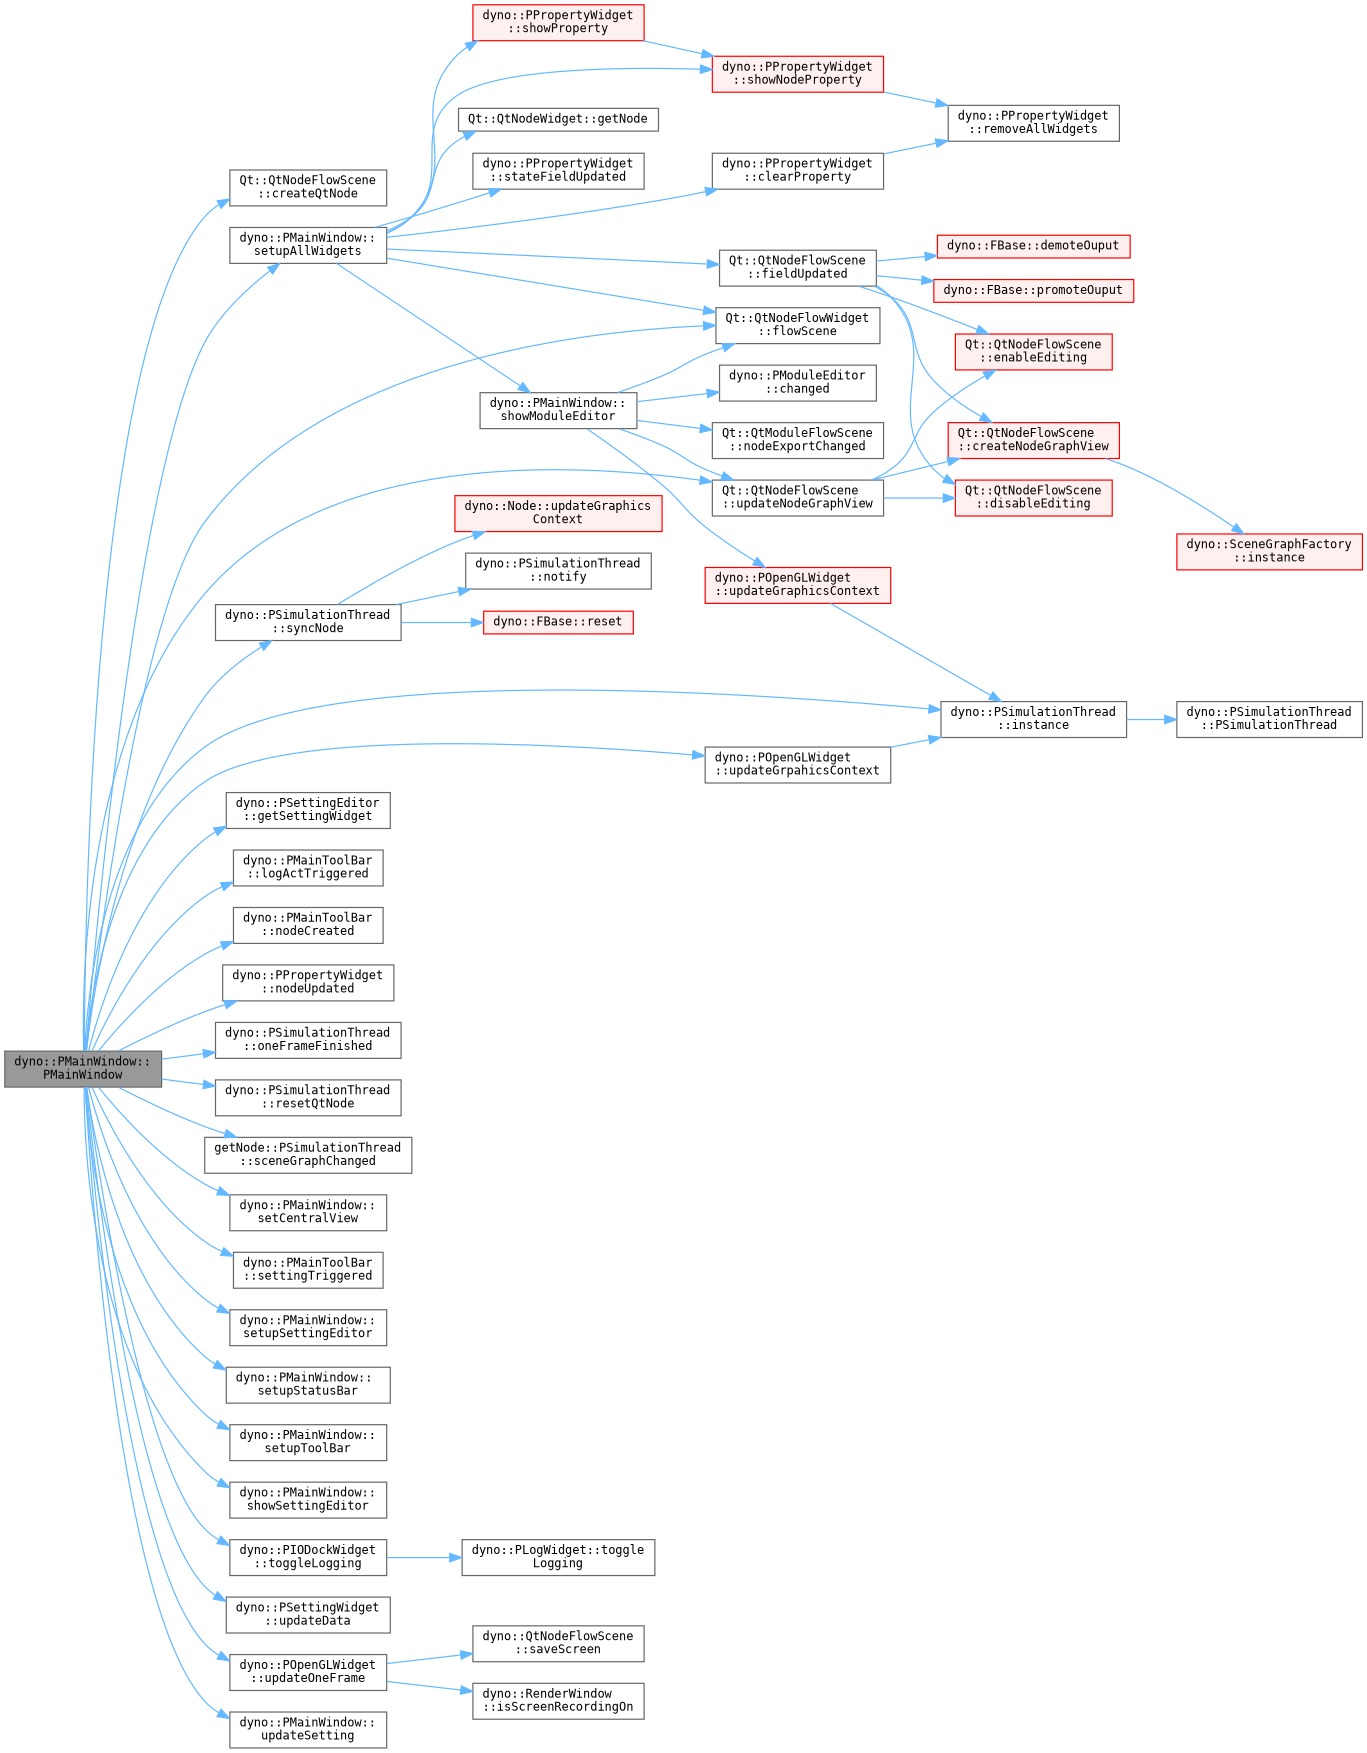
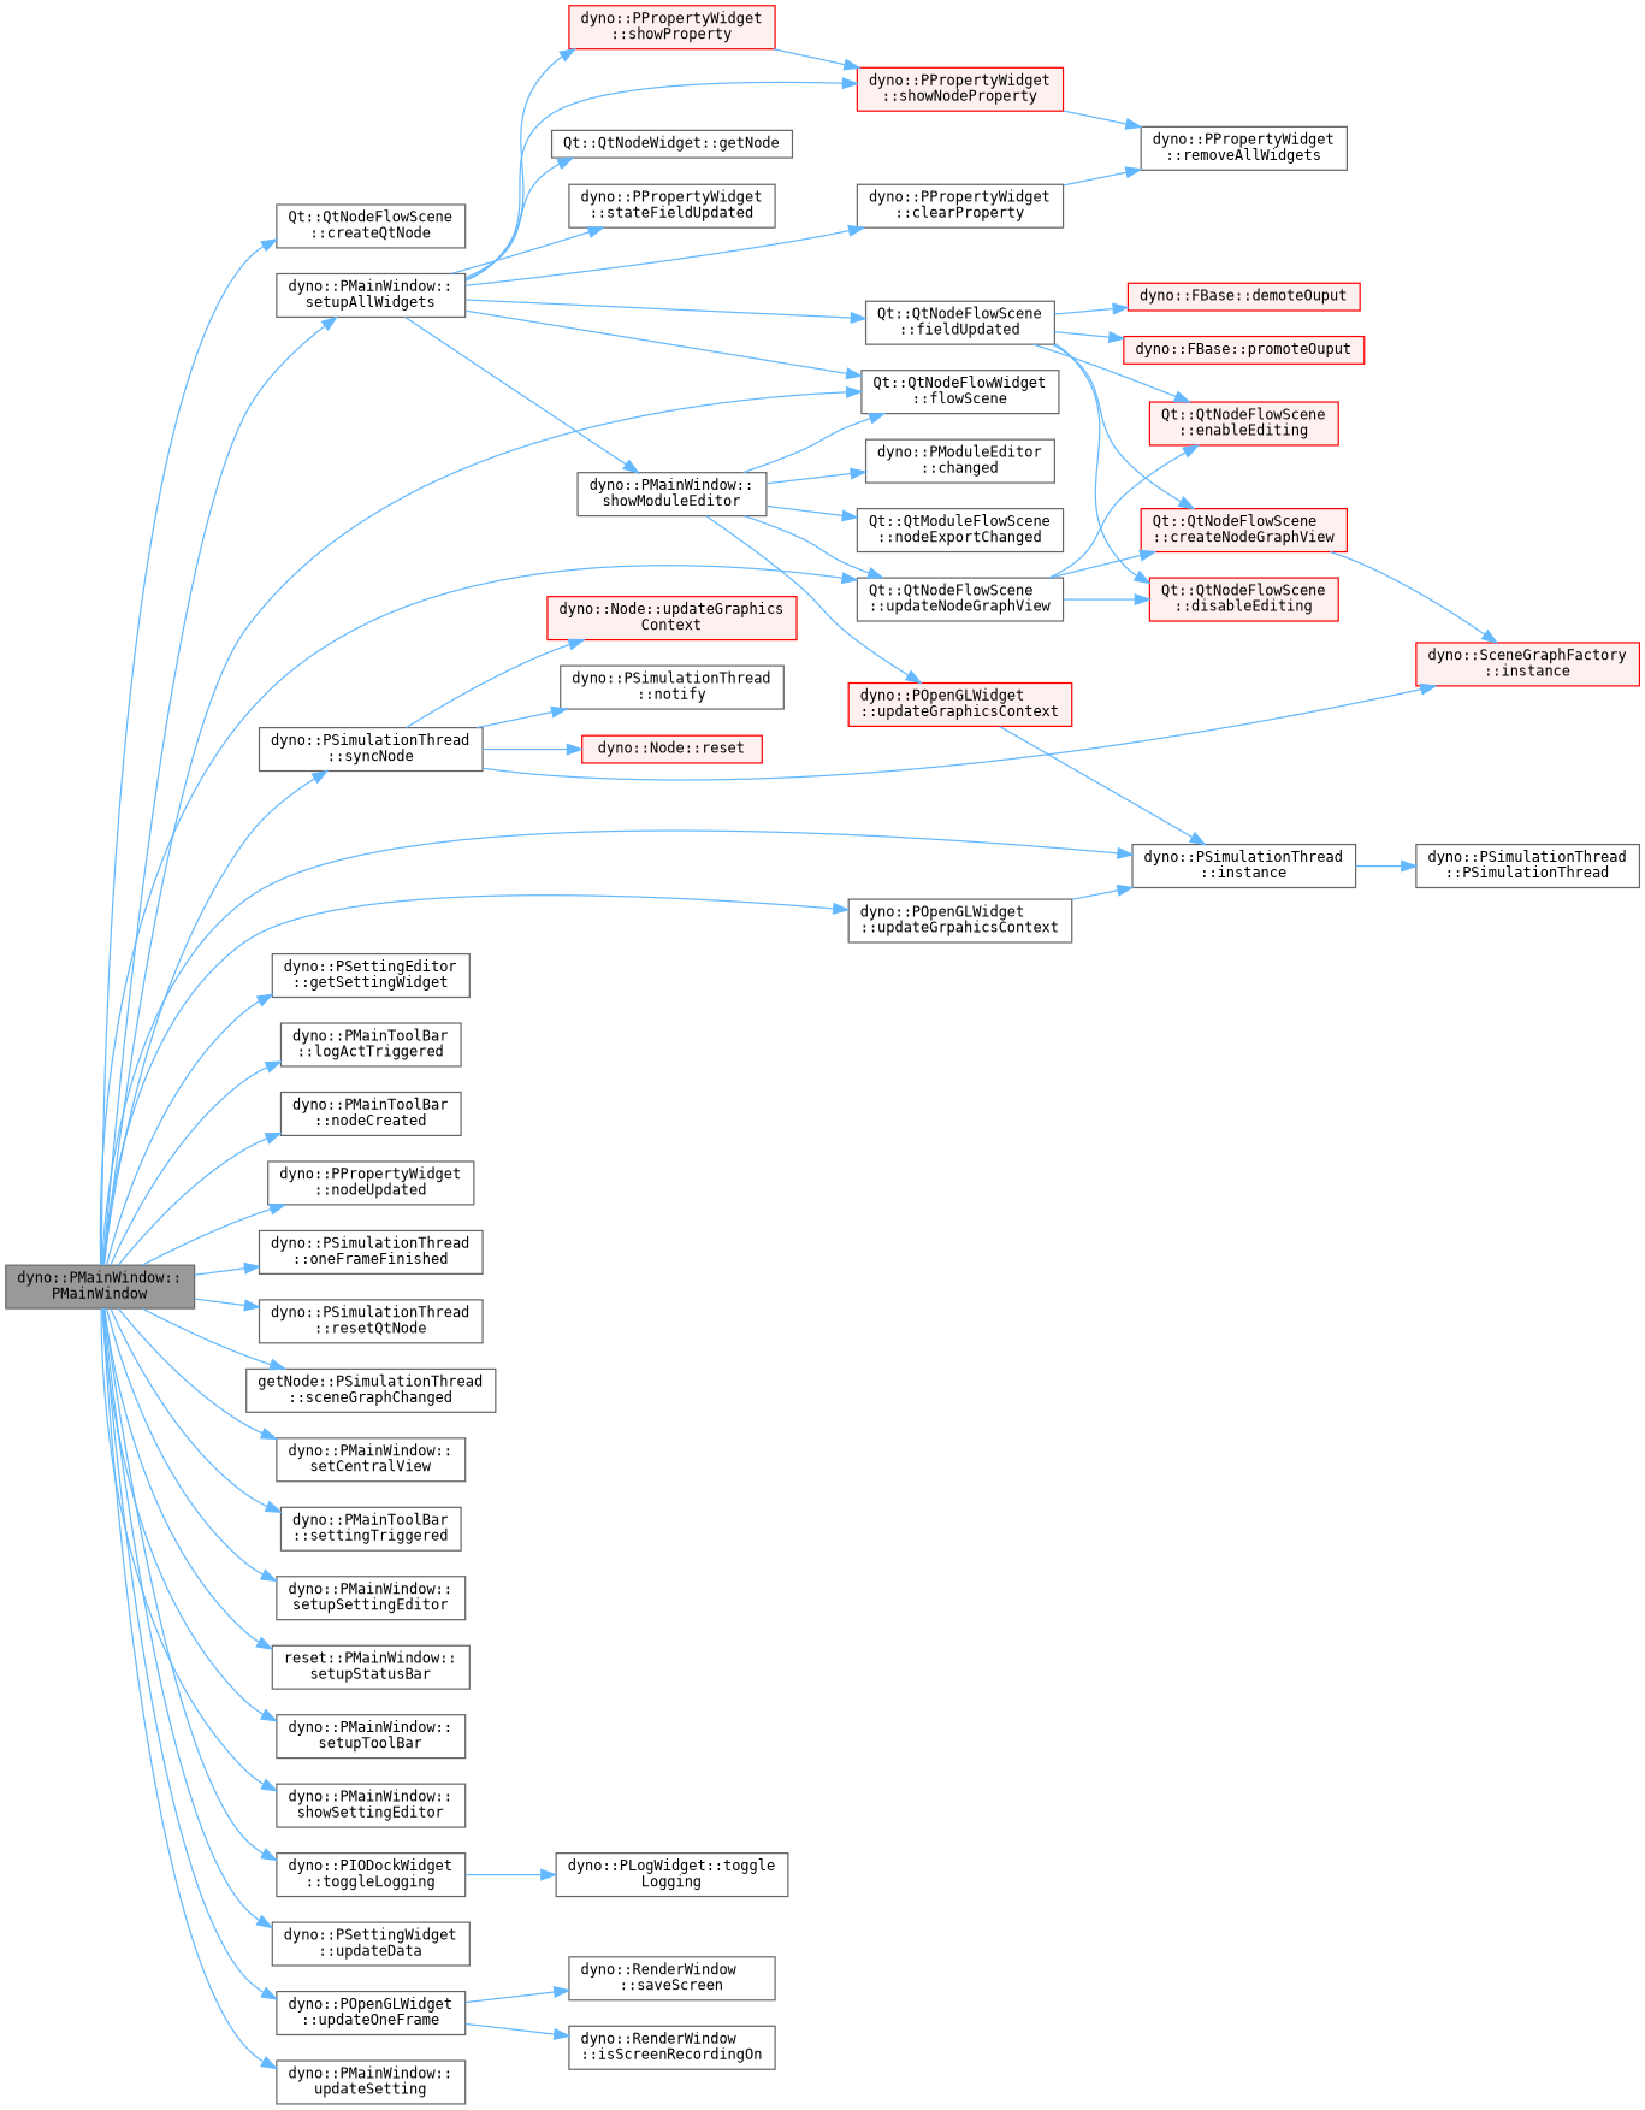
  digraph {
    fontname="DejaVu Sans Mono"
    rankdir=LR
    node [color=grey40 fillcolor=white fontname="DejaVu Sans Mono" fontsize=10 shape=box style=filled]
    edge [color=steelblue1 fontname="DejaVu Sans Mono" fontsize=10 labelfontname=Helvetica labelfontsize=10 style=solid]
    n1 [color=gray40 fillcolor=grey60 fontcolor=black height=0.2 label="dyno::PMainWindow::\lPMainWindow" width=0.4]
    n2 [height=0.2 label="Qt::QtNodeFlowScene\l::createQtNode" width=0.4]
    n3 [height=0.2 label="Qt::QtNodeFlowWidget\l::flowScene" width=0.4]
    n4 [height=0.2 label="dyno::PSettingEditor\l::getSettingWidget" width=0.4]
    n5 [height=0.2 label="dyno::PSimulationThread\l::instance" width=0.4]
    n6 [height=0.2 label="dyno::PMainToolBar\l::logActTriggered" width=0.4]
    n7 [height=0.2 label="dyno::PMainToolBar\l::nodeCreated" width=0.4]
    n8 [height=0.2 label="dyno::PPropertyWidget\l::nodeUpdated" width=0.4]
    n9 [height=0.2 label="dyno::PSimulationThread\l::oneFrameFinished" width=0.4]
    n10 [height=0.2 label="dyno::PSimulationThread\l::resetQtNode" width=0.4]
    n11 [height=0.2 label="getNode::PSimulationThread\l::sceneGraphChanged" width=0.4]
    n12 [height=0.2 label="dyno::PMainWindow::\lsetCentralView" width=0.4]
    n13 [height=0.2 label="dyno::PMainToolBar\l::settingTriggered" width=0.4]
    n14 [height=0.2 label="dyno::PMainWindow::\lsetupAllWidgets" width=0.4]
    n15 [height=0.2 label="Qt::QtNodeFlowScene\l::updateNodeGraphView" width=0.4]
    n16 [height=0.2 label="dyno::PMainWindow::\lsetupSettingEditor" width=0.4]
-   n17 [height=0.2 label="dyno::PMainWindow::\lsetupStatusBar" width=0.4]
+   n17 [height=0.2 label="reset::PMainWindow::\lsetupStatusBar" width=0.4]
    n18 [height=0.2 label="dyno::PMainWindow::\lsetupToolBar" width=0.4]
    n19 [height=0.2 label="dyno::PMainWindow::\lshowSettingEditor" width=0.4]
    n20 [height=0.2 label="dyno::PSimulationThread\l::syncNode" width=0.4]
    n21 [height=0.2 label="dyno::PIODockWidget\l::toggleLogging" width=0.4]
    n22 [height=0.2 label="dyno::PSettingWidget\l::updateData" width=0.4]
    n23 [height=0.2 label="dyno::POpenGLWidget\l::updateGrpahicsContext" width=0.4]
    n24 [height=0.2 label="dyno::POpenGLWidget\l::updateOneFrame" width=0.4]
    n25 [height=0.2 label="dyno::PMainWindow::\lupdateSetting" width=0.4]
    n26 [height=0.2 label="dyno::PSimulationThread\l::PSimulationThread" width=0.4]
    n27 [height=0.2 label="dyno::PPropertyWidget\l::clearProperty" width=0.4]
    n28 [height=0.2 label="Qt::QtNodeFlowScene\l::fieldUpdated" width=0.4]
    n29 [height=0.2 label="Qt::QtNodeWidget::getNode" width=0.4]
    n30 [height=0.2 label="dyno::PMainWindow::\lshowModuleEditor" width=0.4]
    n31 [color=red fillcolor="#FFF0F0" height=0.2 label="dyno::PPropertyWidget\l::showNodeProperty" width=0.4]
    n32 [color=red fillcolor="#FFF0F0" height=0.2 label="dyno::PPropertyWidget\l::showProperty" width=0.4]
    n33 [height=0.2 label="dyno::PPropertyWidget\l::stateFieldUpdated" width=0.4]
    n34 [color=red fillcolor="#FFF0F0" height=0.2 label="Qt::QtNodeFlowScene\l::createNodeGraphView" width=0.4]
    n35 [color=red fillcolor="#FFF0F0" height=0.2 label="Qt::QtNodeFlowScene\l::disableEditing" width=0.4]
    n36 [color=red fillcolor="#FFF0F0" height=0.2 label="Qt::QtNodeFlowScene\l::enableEditing" width=0.4]
    n37 [color=red fillcolor="#FFF0F0" height=0.2 label="dyno::SceneGraphFactory\l::instance" width=0.4]
    n38 [height=0.2 label="dyno::PSimulationThread\l::notify" width=0.4]
-   n39 [color=red fillcolor="#FFF0F0" height=0.2 label="dyno::FBase::reset" width=0.4]
+   n39 [color=red fillcolor="#FFF0F0" height=0.2 label="dyno::Node::reset" width=0.4]
    n40 [color=red fillcolor="#FFF0F0" height=0.2 label="dyno::Node::updateGraphics\lContext" width=0.4]
    n41 [height=0.2 label="dyno::PLogWidget::toggle\lLogging" width=0.4]
    n42 [height=0.2 label="dyno::RenderWindow\l::isScreenRecordingOn" width=0.4]
-   n43 [height=0.2 label="dyno::QtNodeFlowScene\l::saveScreen" width=0.4]
+   n43 [height=0.2 label="dyno::RenderWindow\l::saveScreen" width=0.4]
    n44 [height=0.2 label="dyno::PPropertyWidget\l::removeAllWidgets" width=0.4]
    n45 [color=red fillcolor="#FFF0F0" height=0.2 label="dyno::FBase::demoteOuput" width=0.4]
    n46 [color=red fillcolor="#FFF0F0" height=0.2 label="dyno::FBase::promoteOuput" width=0.4]
    n47 [height=0.2 label="dyno::PModuleEditor\l::changed" width=0.4]
    n48 [height=0.2 label="Qt::QtModuleFlowScene\l::nodeExportChanged" width=0.4]
    n49 [color=red fillcolor="#FFF0F0" height=0.2 label="dyno::POpenGLWidget\l::updateGraphicsContext" width=0.4]
    n1 -> n2
    n1 -> n3
    n1 -> n4
    n1 -> n5
    n1 -> n6
    n1 -> n7
    n1 -> n8
    n1 -> n9
    n1 -> n10
    n1 -> n11
    n1 -> n12
    n1 -> n13
    n1 -> n14
    n1 -> n15
    n1 -> n16
    n1 -> n17
    n1 -> n18
    n1 -> n19
    n1 -> n20
    n1 -> n21
    n1 -> n22
    n1 -> n23
    n1 -> n24
    n1 -> n25
    n5 -> n26
    n14 -> n3
    n14 -> n27
    n14 -> n28
    n14 -> n29
    n14 -> n30
    n14 -> n31
    n14 -> n32
    n14 -> n33
    n15 -> n34
    n15 -> n35
    n15 -> n36
+   n20 -> n37
    n20 -> n38
    n20 -> n39
    n20 -> n40
    n21 -> n41
    n23 -> n5
    n24 -> n42
    n24 -> n43
    n27 -> n44
    n28 -> n34
    n28 -> n35
    n28 -> n36
    n28 -> n45
    n28 -> n46
    n30 -> n3
    n30 -> n15
    n30 -> n47
    n30 -> n48
    n30 -> n49
    n31 -> n44
    n32 -> n31
    n34 -> n37
    n49 -> n5
  }
